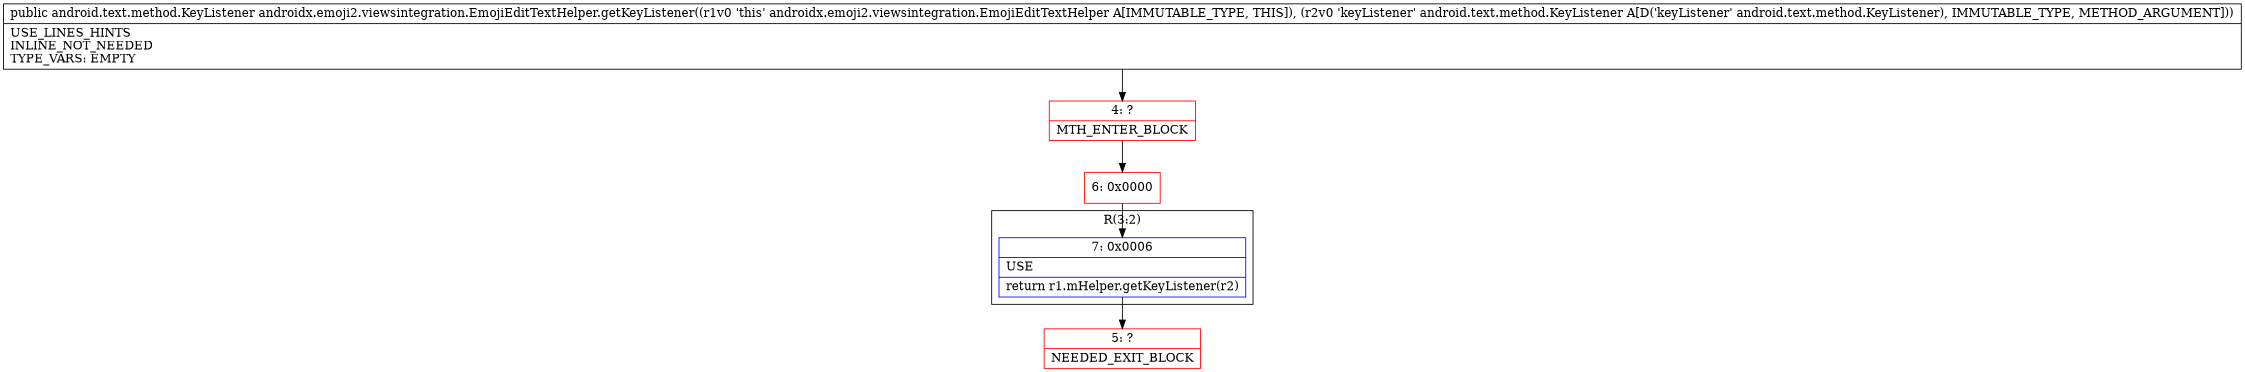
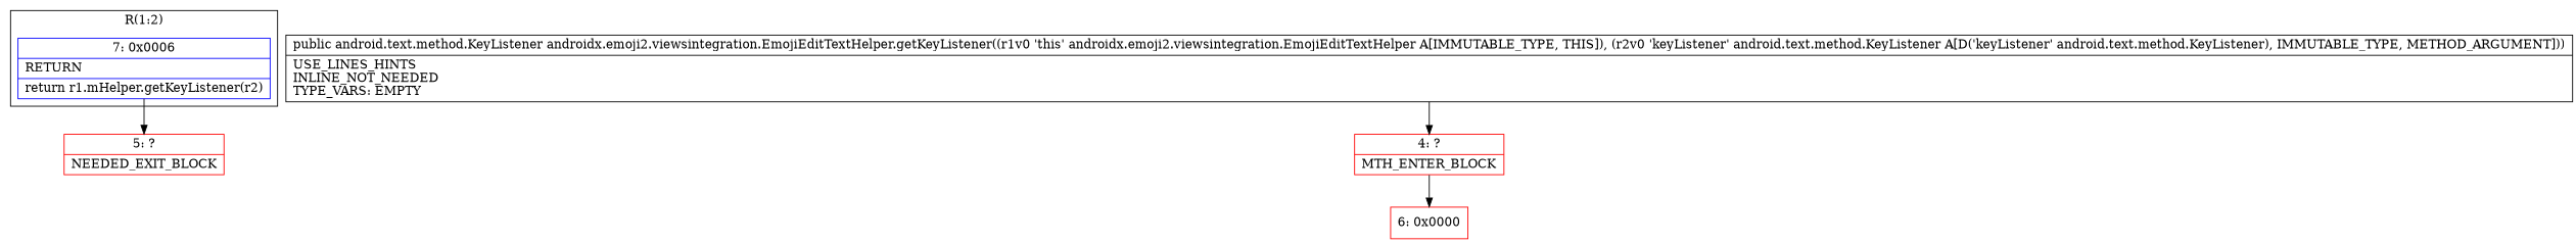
  digraph {
    fontname="DejaVu Serif"
    node [color=red fontname="DejaVu Serif" shape=record]
    edge [fontname="DejaVu Serif"]
-   n1 [color=blue label="{7\:\ 0x0006|USE\l|return r1.mHelper.getKeyListener(r2)\l}"]
+   n1 [color=blue label="{7\:\ 0x0006|RETURN\l|return r1.mHelper.getKeyListener(r2)\l}"]
    n2 [label="{5\:\ ?|NEEDED_EXIT_BLOCK\l}"]
    n3 [label="{4\:\ ?|MTH_ENTER_BLOCK\l}"]
    n4 [label="{6\:\ 0x0000}"]
    n5 [label="{public android.text.method.KeyListener androidx.emoji2.viewsintegration.EmojiEditTextHelper.getKeyListener((r1v0 'this' androidx.emoji2.viewsintegration.EmojiEditTextHelper A[IMMUTABLE_TYPE, THIS]), (r2v0 'keyListener' android.text.method.KeyListener A[D('keyListener' android.text.method.KeyListener), IMMUTABLE_TYPE, METHOD_ARGUMENT]))  | USE_LINES_HINTS\lINLINE_NOT_NEEDED\lTYPE_VARS: EMPTY\l}" color=""]
    subgraph cluster_1 {
-     label="R(3:2)"
+     label="R(1:2)"
      n1
    }
    n1 -> n2
    n3 -> n4
-   n4 -> n1
    n5 -> n3
  }
